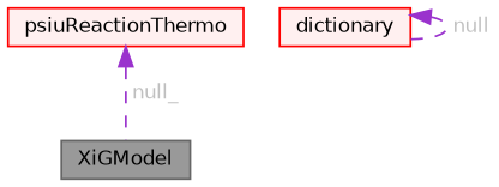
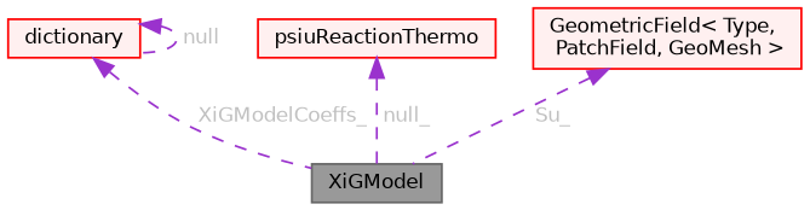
  digraph {
    node [color=red fillcolor="#FFF0F0" fontname=Helvetica fontsize=10 shape=box style=filled]
    edge [color=darkorchid3 dir=back fontcolor=grey fontname=Helvetica fontsize=10 labelfontname=Helvetica labelfontsize=10 style=dashed]
    n1 [color=gray40 fillcolor=grey60 fontcolor=black height=0.2 label=XiGModel width=0.4]
    n2 [height=0.2 label=dictionary width=0.4]
    n3 [height=0.2 label=psiuReactionThermo width=0.4]
+   n4 [height=0.2 label="GeometricField\< Type,\l PatchField, GeoMesh \>" width=0.4]
+   n2 -> n1 [label=" XiGModelCoeffs_"]
    n2 -> n2 [label=" null"]
    n3 -> n1 [label=" null_"]
+   n4 -> n1 [label=" Su_"]
  }
